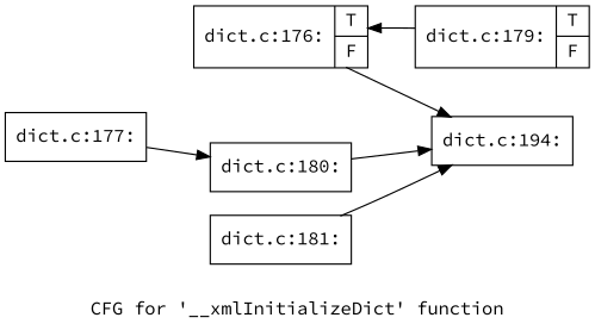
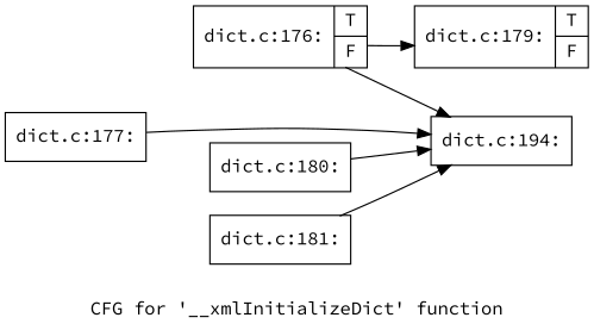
  digraph {
    fontname="Source Code Pro"
    label="CFG for '__xmlInitializeDict' function"
    rankdir=LR
    node [fontname="Source Code Pro" shape=record]
    edge [fontname="Source Code Pro"]
    n1 [label="{dict.c:176:|{<s0>T|<s1>F}}"]
    n2 [label="{dict.c:179:|{<s0>T|<s1>F}}"]
    n3 [label="{dict.c:194:}"]
    n4 [label="{dict.c:177:}"]
    n5 [label="{dict.c:180:}"]
    n6 [label="{dict.c:181:}"]
-   n2 -> n1
+   n1 -> n2
    n1 -> n3
-   n4 -> n5
+   n4 -> n3
    n5 -> n3
    n6 -> n3
  }
